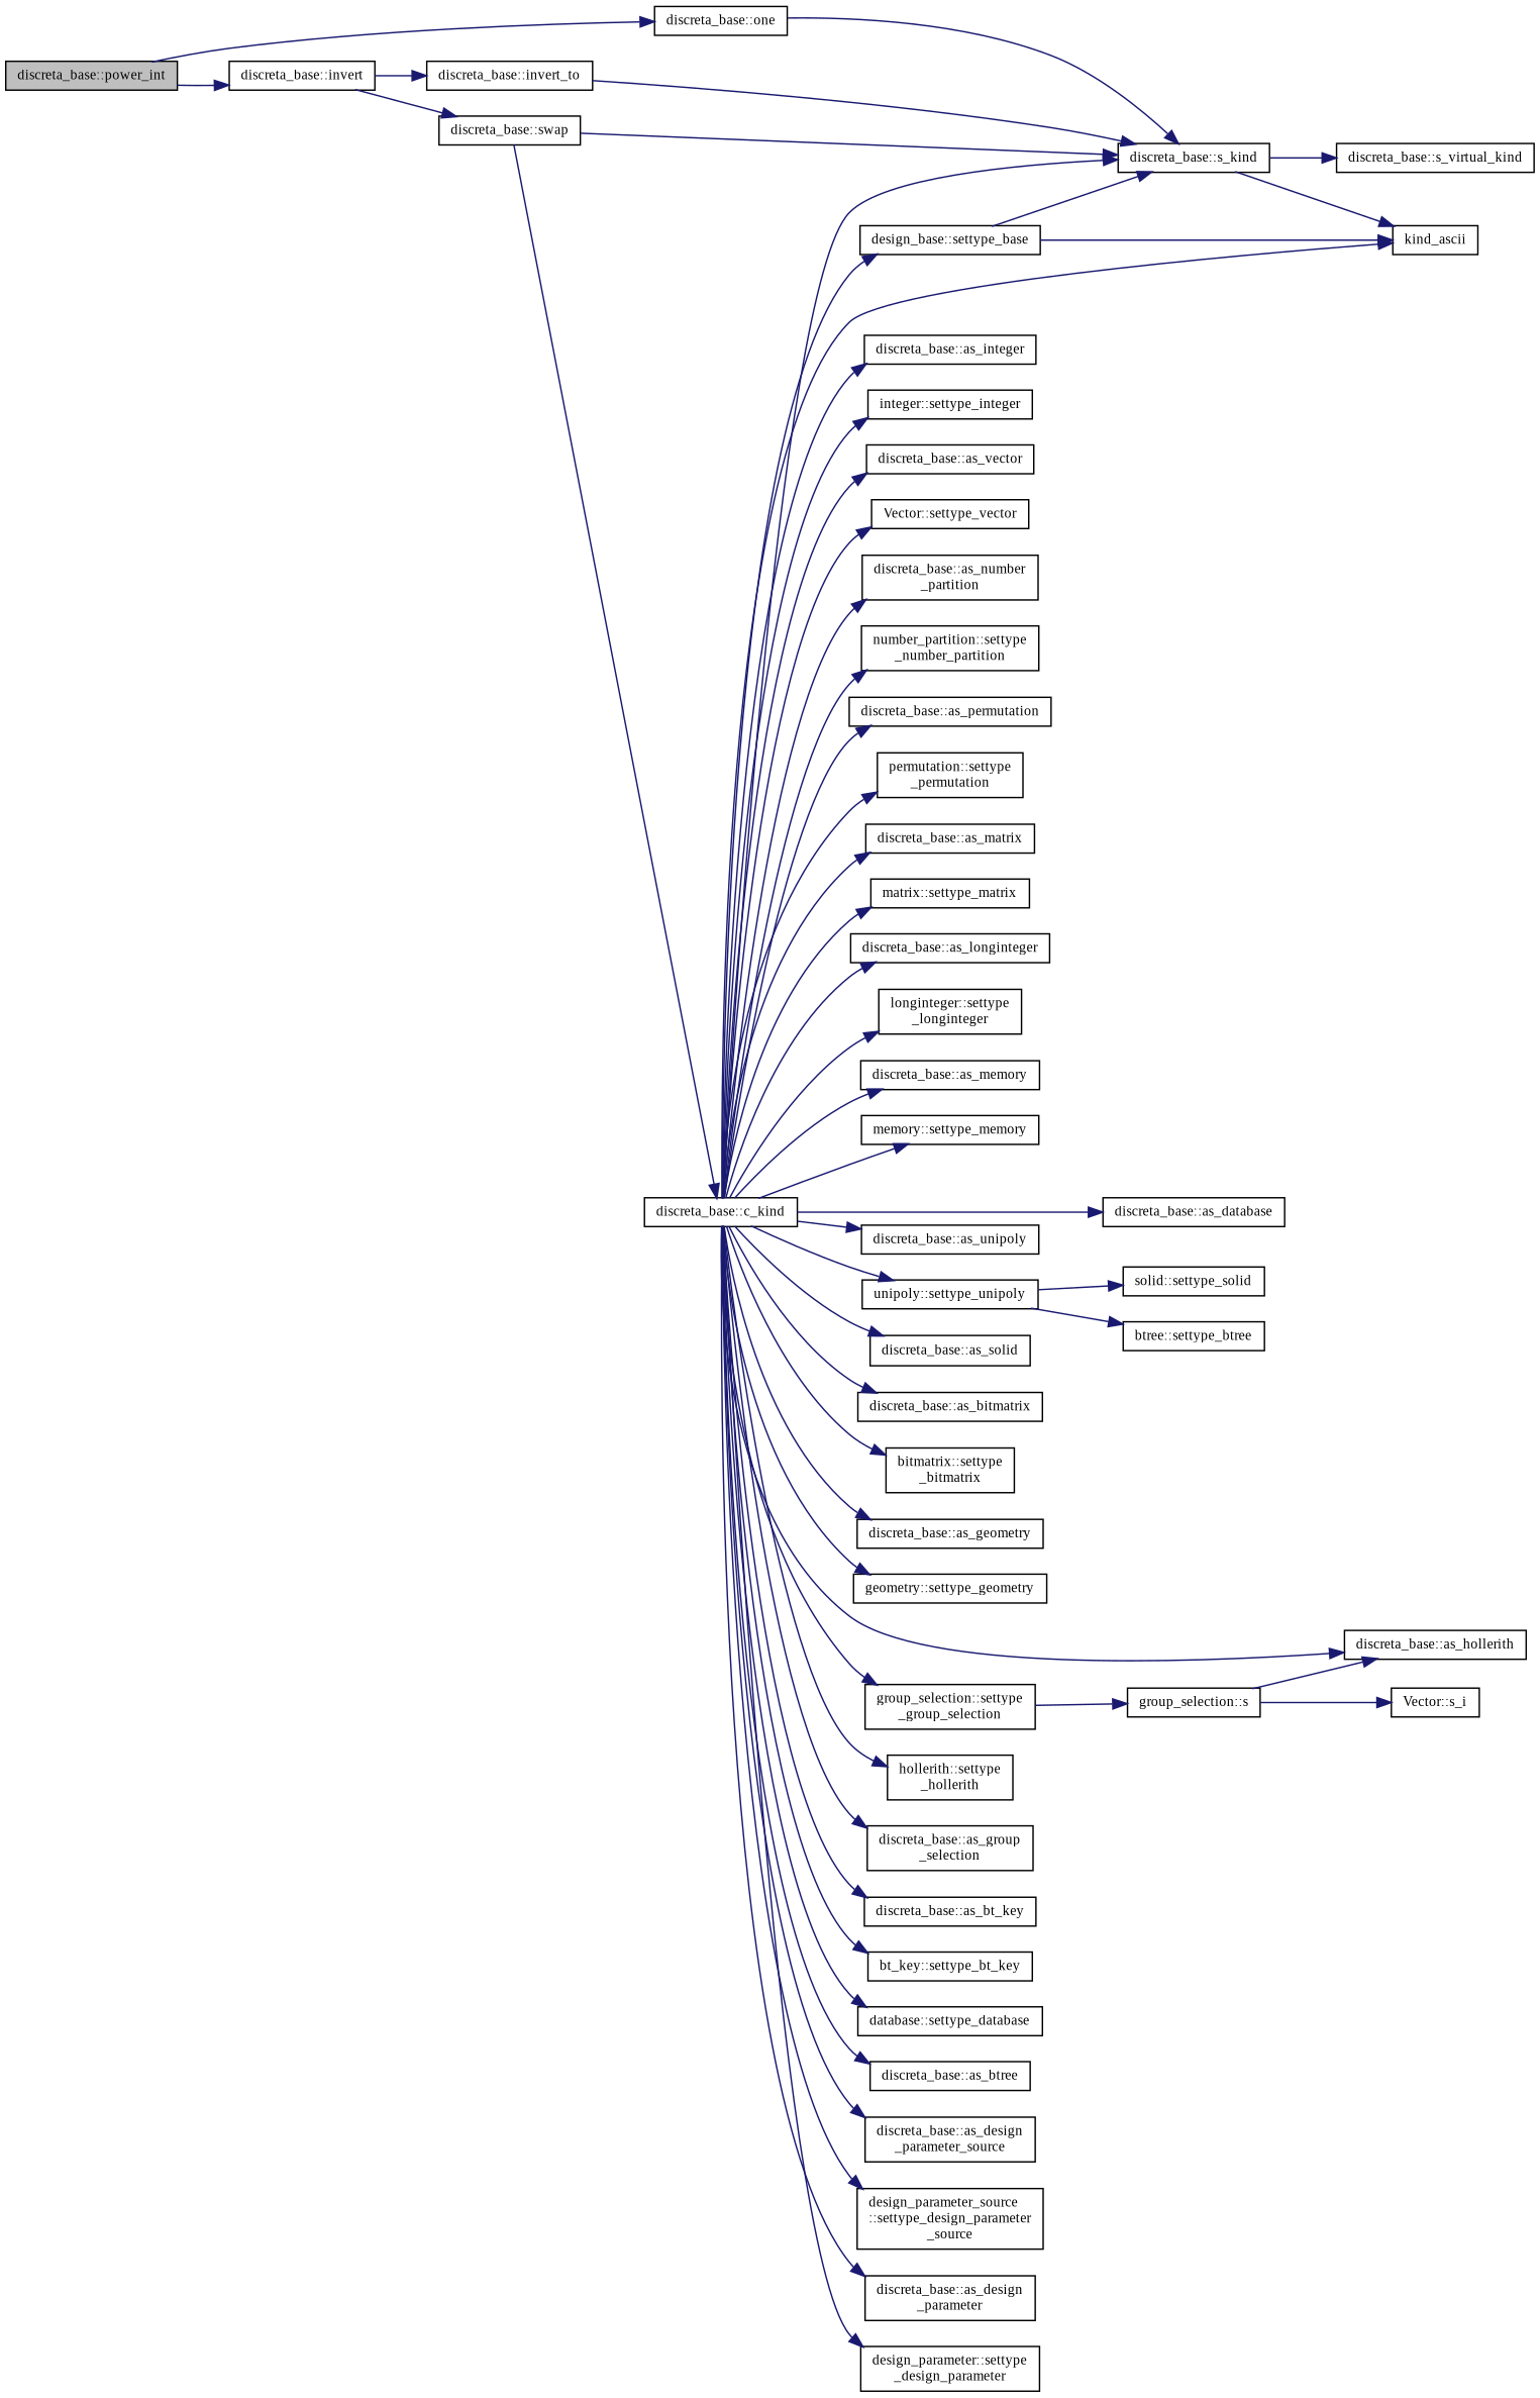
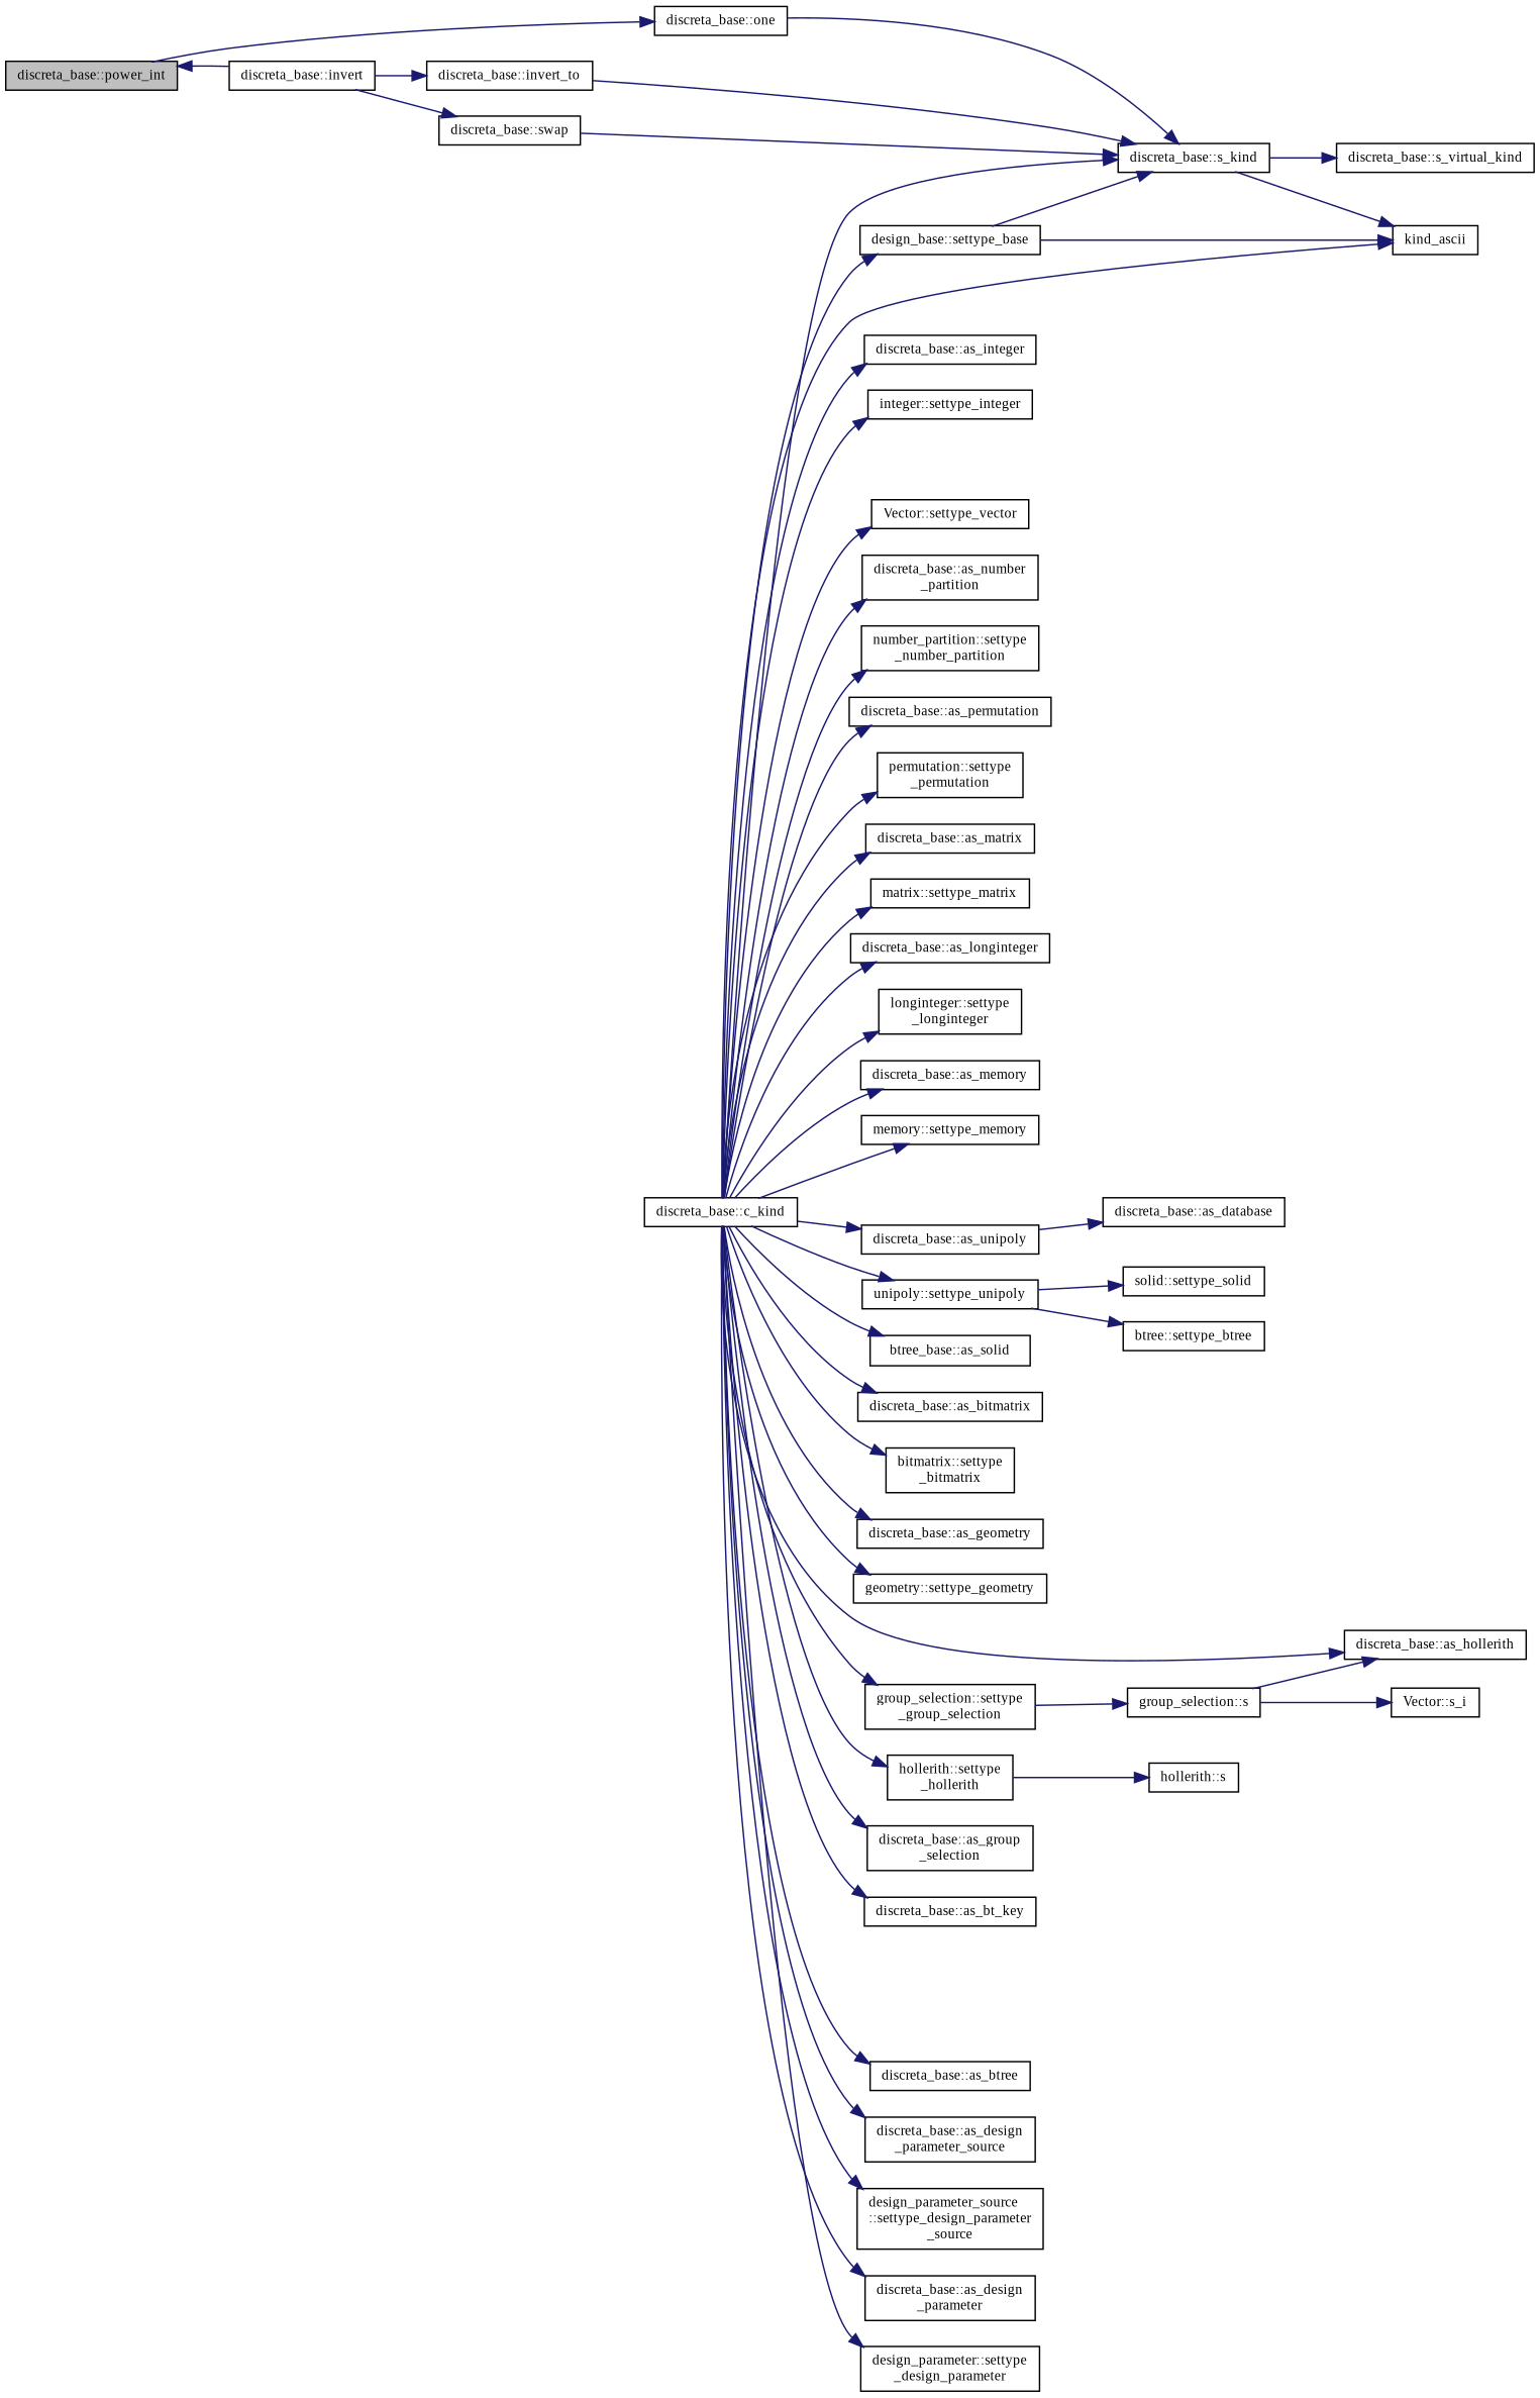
  digraph {
    fontname="Liberation Serif"
    rankdir=LR
    node [color=black fillcolor=white fontname="Liberation Serif" fontsize=10 shape=record style=filled]
    edge [color=midnightblue fontname="Liberation Serif" fontsize=10 labelfontname=Helvetica labelfontsize=10 style=solid]
    n1 [fillcolor=grey75 fontcolor=black height=0.2 label="discreta_base::power_int" width=0.4]
    n2 [height=0.2 label="discreta_base::invert" width=0.4]
    n3 [height=0.2 label="discreta_base::one" width=0.4]
    n4 [height=0.2 label="discreta_base::invert_to" width=0.4]
    n5 [height=0.2 label="discreta_base::swap" width=0.4]
    n6 [height=0.2 label="discreta_base::s_kind" width=0.4]
    n7 [height=0.2 label="discreta_base::c_kind" width=0.4]
    n8 [height=0.2 label="discreta_base::s_virtual_kind" width=0.4]
    n9 [height=0.2 label=kind_ascii width=0.4]
    n10 [height=0.2 label="design_base::settype_base" width=0.4]
    n11 [height=0.2 label="discreta_base::as_integer" width=0.4]
    n12 [height=0.2 label="integer::settype_integer" width=0.4]
-   n13 [height=0.2 label="discreta_base::as_vector" width=0.4]
    n14 [height=0.2 label="Vector::settype_vector" width=0.4]
    n15 [height=0.2 label="discreta_base::as_number\l_partition" width=0.4]
    n16 [height=0.2 label="number_partition::settype\l_number_partition" width=0.4]
    n17 [height=0.2 label="discreta_base::as_permutation" width=0.4]
    n18 [height=0.2 label="permutation::settype\l_permutation" width=0.4]
    n19 [height=0.2 label="discreta_base::as_matrix" width=0.4]
    n20 [height=0.2 label="matrix::settype_matrix" width=0.4]
    n21 [height=0.2 label="discreta_base::as_longinteger" width=0.4]
    n22 [height=0.2 label="longinteger::settype\l_longinteger" width=0.4]
    n23 [height=0.2 label="discreta_base::as_memory" width=0.4]
    n24 [height=0.2 label="memory::settype_memory" width=0.4]
    n25 [height=0.2 label="discreta_base::as_unipoly" width=0.4]
    n26 [height=0.2 label="unipoly::settype_unipoly" width=0.4]
-   n27 [height=0.2 label="discreta_base::as_solid" width=0.4]
+   n27 [height=0.2 label="btree_base::as_solid" width=0.4]
    n28 [height=0.2 label="discreta_base::as_bitmatrix" width=0.4]
    n29 [height=0.2 label="bitmatrix::settype\l_bitmatrix" width=0.4]
    n30 [height=0.2 label="discreta_base::as_geometry" width=0.4]
    n31 [height=0.2 label="geometry::settype_geometry" width=0.4]
    n32 [height=0.2 label="discreta_base::as_hollerith" width=0.4]
    n33 [height=0.2 label="hollerith::settype\l_hollerith" width=0.4]
    n34 [height=0.2 label="discreta_base::as_group\l_selection" width=0.4]
    n35 [height=0.2 label="group_selection::settype\l_group_selection" width=0.4]
    n36 [height=0.2 label="discreta_base::as_bt_key" width=0.4]
-   n37 [height=0.2 label="bt_key::settype_bt_key" width=0.4]
    n38 [height=0.2 label="discreta_base::as_database" width=0.4]
-   n39 [height=0.2 label="database::settype_database" width=0.4]
    n40 [height=0.2 label="discreta_base::as_btree" width=0.4]
    n41 [height=0.2 label="discreta_base::as_design\l_parameter_source" width=0.4]
    n42 [height=0.2 label="design_parameter_source\l::settype_design_parameter\l_source" width=0.4]
    n43 [height=0.2 label="discreta_base::as_design\l_parameter" width=0.4]
    n44 [height=0.2 label="design_parameter::settype\l_design_parameter" width=0.4]
    n45 [height=0.2 label="solid::settype_solid" width=0.4]
    n46 [height=0.2 label="btree::settype_btree" width=0.4]
+   n47 [height=0.2 label="hollerith::s" width=0.4]
    n48 [height=0.2 label="group_selection::s" width=0.4]
    n49 [height=0.2 label="Vector::s_i" width=0.4]
-   n1 -> n2
+   n2 -> n1
    n1 -> n3
    n2 -> n4
    n2 -> n5
    n3 -> n6
    n4 -> n6
    n5 -> n6
-   n5 -> n7
    n6 -> n8
    n6 -> n9
    n7 -> n6
    n7 -> n9
    n7 -> n10
    n7 -> n11
    n7 -> n12
-   n7 -> n13
    n7 -> n14
    n7 -> n15
    n7 -> n16
    n7 -> n17
    n7 -> n18
    n7 -> n19
    n7 -> n20
    n7 -> n21
    n7 -> n22
    n7 -> n23
    n7 -> n24
    n7 -> n25
    n7 -> n26
    n7 -> n27
    n7 -> n28
    n7 -> n29
    n7 -> n30
    n7 -> n31
    n7 -> n32
    n7 -> n33
    n7 -> n34
    n7 -> n35
    n7 -> n36
-   n7 -> n37
-   n7 -> n38
-   n7 -> n39
+   n25 -> n38
    n7 -> n40
    n7 -> n41
    n7 -> n42
    n7 -> n43
    n7 -> n44
    n10 -> n6
    n10 -> n9
    n26 -> n45
    n26 -> n46
+   n33 -> n47
    n35 -> n48
    n48 -> n32
    n48 -> n49
  }
